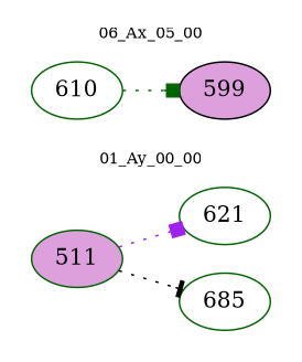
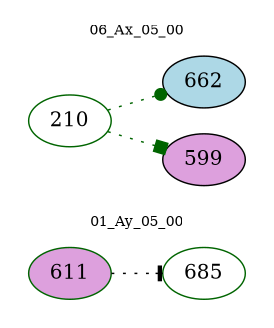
  digraph {
    rankdir=LR
    node [color=darkgreen fillcolor=white style=filled]
    edge [arrowhead=box color=darkgreen style=dotted]
-   n1 [fillcolor=plum label=511]
+   n1 [fillcolor=plum label=611]
    n2 [label=685]
-   n3 [label=621]
-   n4 [label=610]
+   n4 [label=210]
    n5 [color=black fillcolor=plum label=599]
+   n6 [color=black fillcolor=lightblue label=662]
    subgraph cluster_1 {
      color=white
      fontsize=10
-     label="01_Ay_00_00"
+     label="01_Ay_05_00"
      n1
      n2
-     n3
    }
    subgraph cluster_2 {
      color=white
      fontsize=10
      label="06_Ax_05_00"
      n4
      n5
+     n6
    }
    n1 -> n2 [arrowhead=tee color=black]
-   n1 -> n3 [color=purple]
    n4 -> n5
+   n4 -> n6 [arrowhead=dot]
  }
